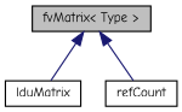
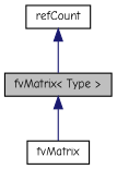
  digraph {
    fontname="Comic Neue"
    node [color=black fontname="Comic Neue" fontsize=10 shape=record]
    edge [color=midnightblue dir=back fontname="Comic Neue" fontsize=10 labelfontname=Helvetica labelfontsize=10 style=solid]
    n1 [fillcolor=grey75 fontcolor=black height=0.2 label="fvMatrix\< Type \>" style=filled width=0.4]
-   n2 [height=0.2 label=lduMatrix width=0.4]
+   n2 [height=0.2 label=fvMatrix width=0.4]
    n3 [height=0.2 label=refCount width=0.4]
    n1 -> n2
-   n1 -> n3
+   n3 -> n1
  }
